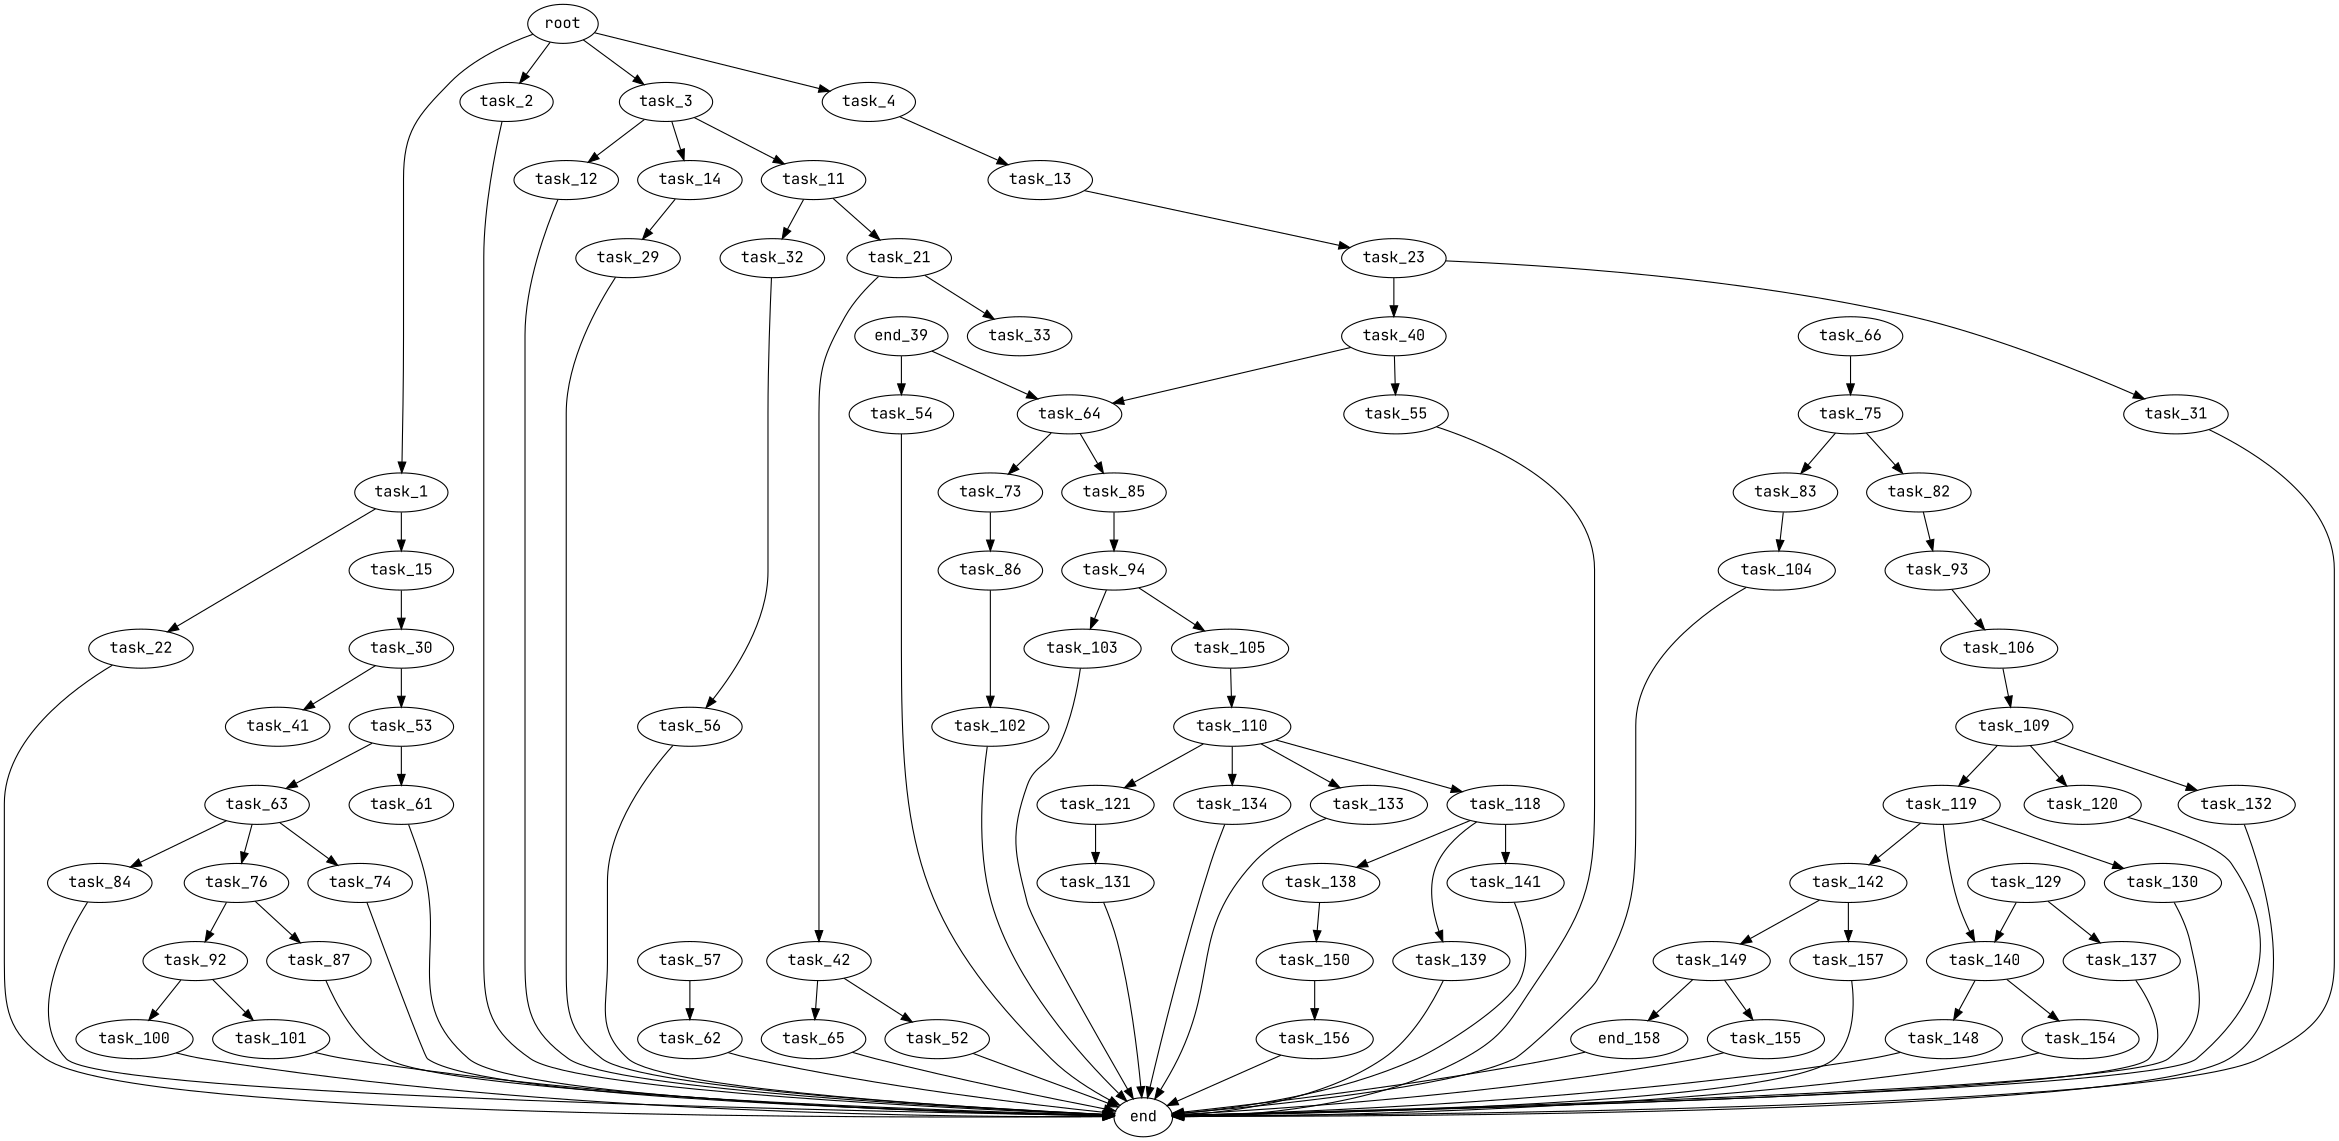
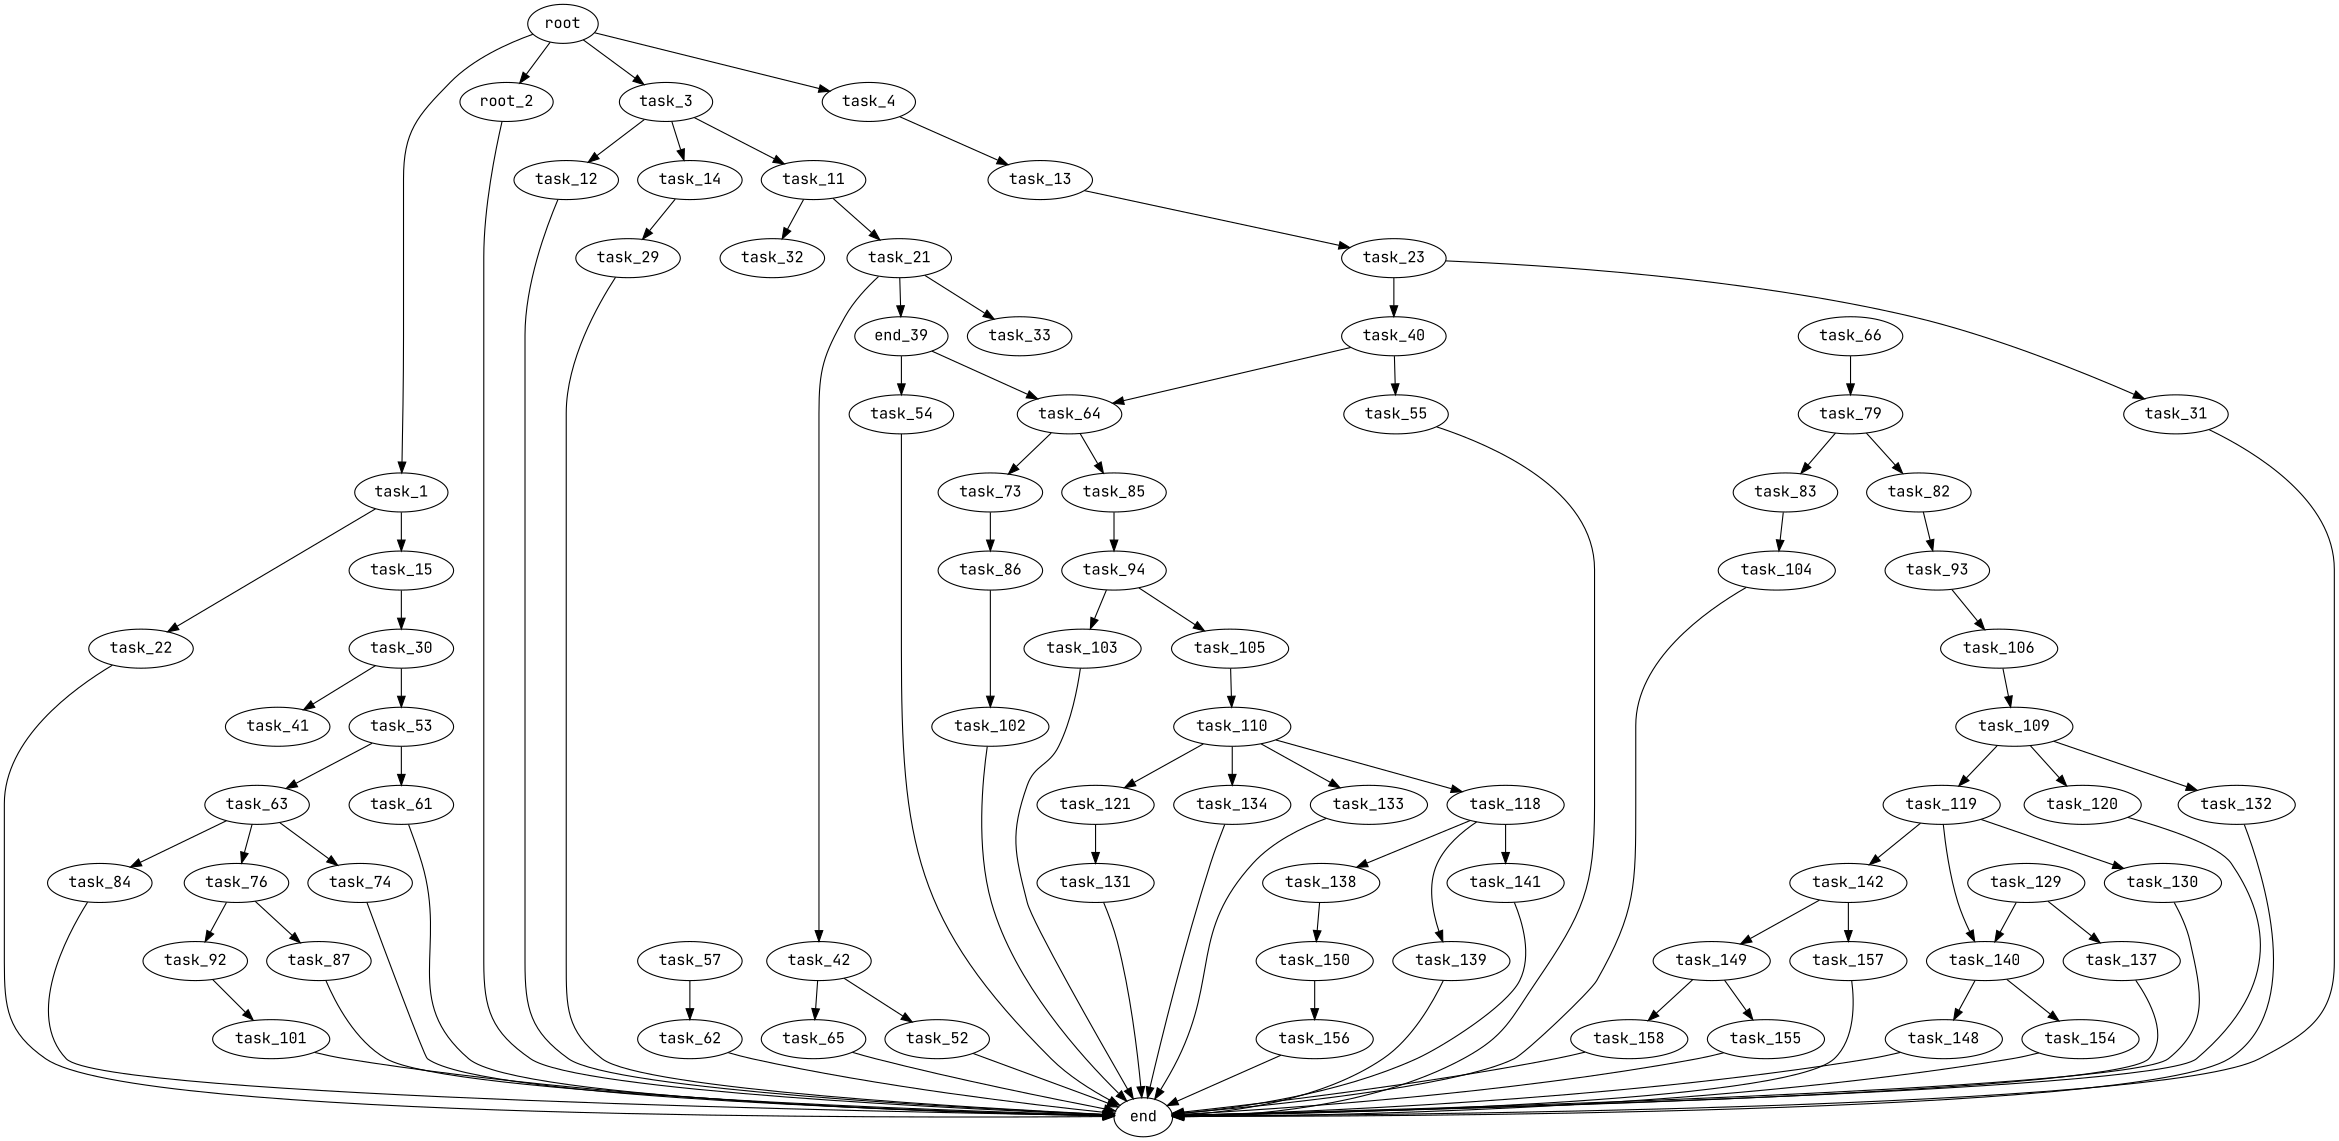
  digraph {
    fontname="JetBrains Mono"
    node [fontname="JetBrains Mono"]
    edge [fontname="JetBrains Mono"]
    root
    task_1
-   task_2
+   task_2 [label=root_2]
    task_3
    task_4
    task_15
    task_22
    end
    task_11
    task_12
    task_14
    task_13
    task_30
    task_21
    task_32
    task_29
    task_23
    task_33
    n19 [label=end_39]
    task_42
-   task_56
    task_31
    task_40
    task_41
    task_53
    task_54
    task_64
    task_52
    task_65
    task_55
    task_61
    task_63
    task_57
    task_62
    task_66
-   task_75
+   task_75 [label=task_79]
    task_73
    task_85
    task_74
    task_76
    task_84
    task_87
    task_92
    task_86
    task_94
    task_82
    task_83
    task_102
    task_93
    task_104
-   task_100
    task_101
    task_106
    task_103
    task_105
    task_109
    task_110
    task_118
    task_121
    task_133
    task_134
    task_119
    task_120
    task_132
    task_130
    task_142
    task_140
    task_138
    task_139
    task_141
    task_131
    task_150
    task_129
    task_137
    task_149
    task_157
    task_148
    task_154
    task_156
    task_155
-   task_158 [label=end_158]
+   task_158
    root -> task_1
    root -> task_2
    root -> task_3
    root -> task_4
    task_1 -> task_15
    task_1 -> task_22
    task_2 -> end
    task_3 -> task_11
    task_3 -> task_12
    task_3 -> task_14
    task_4 -> task_13
    task_15 -> task_30
    task_22 -> end
    task_11 -> task_21
    task_11 -> task_32
    task_12 -> end
    task_14 -> task_29
    task_13 -> task_23
    task_30 -> task_41
    task_30 -> task_53
    task_21 -> task_33
+   task_21 -> n19
    task_21 -> task_42
-   task_32 -> task_56
    task_29 -> end
    task_23 -> task_31
    task_23 -> task_40
    n19 -> task_54
    n19 -> task_64
    task_42 -> task_52
    task_42 -> task_65
-   task_56 -> end
    task_31 -> end
    task_40 -> task_64
    task_40 -> task_55
    task_53 -> task_61
    task_53 -> task_63
    task_54 -> end
    task_64 -> task_73
    task_64 -> task_85
    task_52 -> end
    task_65 -> end
    task_55 -> end
    task_61 -> end
    task_63 -> task_74
    task_63 -> task_76
    task_63 -> task_84
    task_57 -> task_62
    task_62 -> end
    task_66 -> task_75
    task_75 -> task_82
    task_75 -> task_83
    task_73 -> task_86
    task_85 -> task_94
    task_74 -> end
    task_76 -> task_87
    task_76 -> task_92
    task_84 -> end
    task_87 -> end
-   task_92 -> task_100
    task_92 -> task_101
    task_86 -> task_102
    task_94 -> task_103
    task_94 -> task_105
    task_82 -> task_93
    task_83 -> task_104
    task_102 -> end
    task_93 -> task_106
    task_104 -> end
-   task_100 -> end
    task_101 -> end
    task_106 -> task_109
    task_103 -> end
    task_105 -> task_110
    task_109 -> task_119
    task_109 -> task_120
    task_109 -> task_132
    task_110 -> task_118
    task_110 -> task_121
    task_110 -> task_133
    task_110 -> task_134
    task_118 -> task_138
    task_118 -> task_139
    task_118 -> task_141
    task_121 -> task_131
    task_133 -> end
    task_134 -> end
    task_119 -> task_130
    task_119 -> task_142
    task_119 -> task_140
    task_120 -> end
    task_132 -> end
    task_130 -> end
    task_142 -> task_149
    task_142 -> task_157
    task_140 -> task_148
    task_140 -> task_154
    task_138 -> task_150
    task_139 -> end
    task_141 -> end
    task_131 -> end
    task_150 -> task_156
    task_129 -> task_140
    task_129 -> task_137
    task_137 -> end
    task_149 -> task_155
    task_149 -> task_158
    task_157 -> end
    task_148 -> end
    task_154 -> end
    task_156 -> end
    task_155 -> end
    task_158 -> end
  }
